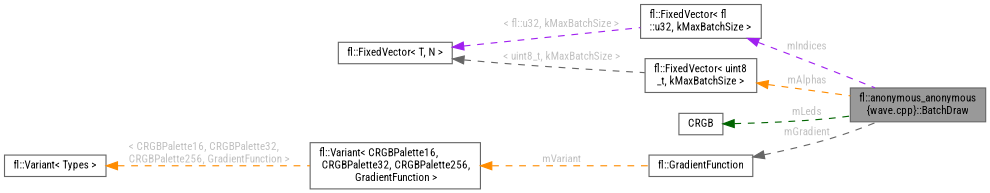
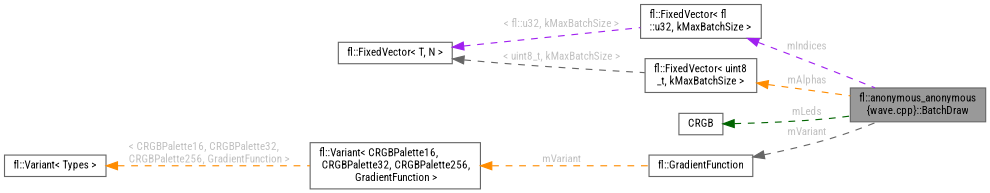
  digraph {
    fontname="Roboto Condensed"
    rankdir=LR
    node [color=gray40 fillcolor=white fontname="Roboto Condensed" fontsize=10 shape=box style=filled]
    edge [color=darkorange dir=back fontcolor=grey fontname="Roboto Condensed" fontsize=10 labelfontname=Helvetica labelfontsize=10 style=dashed]
    n1 [fillcolor=grey60 fontcolor=black height=0.2 label="fl::anonymous_anonymous\l\{wave.cpp\}::BatchDraw" width=0.4]
    n2 [height=0.2 label="fl::FixedVector\< fl\l::u32, kMaxBatchSize \>" width=0.4]
    n3 [height=0.2 label="fl::FixedVector\< T, N \>" width=0.4]
    n4 [height=0.2 label="fl::FixedVector\< uint8\l_t, kMaxBatchSize \>" width=0.4]
    n5 [height=0.2 label=CRGB width=0.4]
    n6 [height=0.2 label="fl::GradientFunction" width=0.4]
    n7 [height=0.2 label="fl::Variant\< CRGBPalette16,\l CRGBPalette32, CRGBPalette256,\l GradientFunction \>" width=0.4]
    n8 [height=0.2 label="fl::Variant\< Types \>" width=0.4]
    n2 -> n1 [color=purple label=" mIndices"]
    n3 -> n2 [color=purple label=" \< fl::u32, kMaxBatchSize \>"]
    n3 -> n4 [color=gray40 label=" \< uint8_t, kMaxBatchSize \>"]
    n4 -> n1 [label=" mAlphas"]
    n5 -> n1 [color=darkgreen label=" mLeds"]
-   n6 -> n1 [color=gray40 label=" mGradient"]
+   n6 -> n1 [color=gray40 label=" mVariant"]
    n7 -> n6 [label=" mVariant"]
    n8 -> n7 [label=" \< CRGBPalette16, CRGBPalette32,\l CRGBPalette256, GradientFunction \>"]
  }
